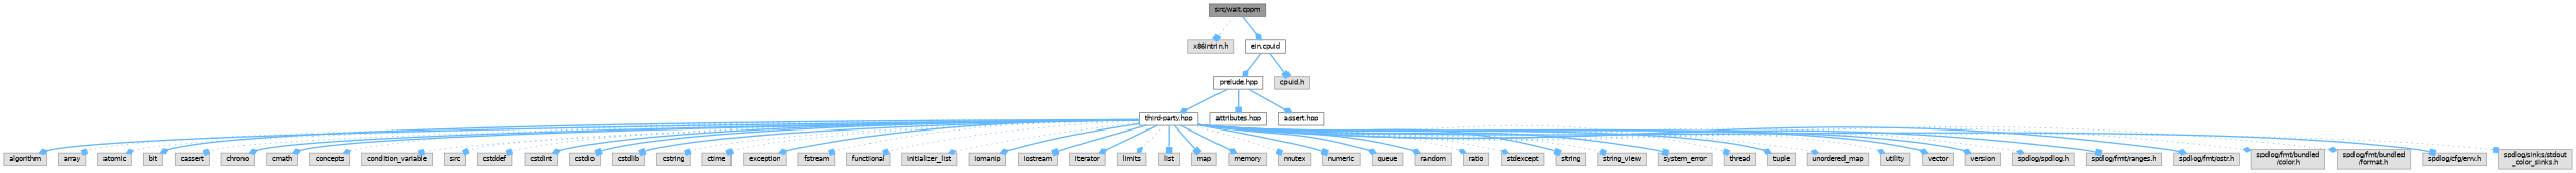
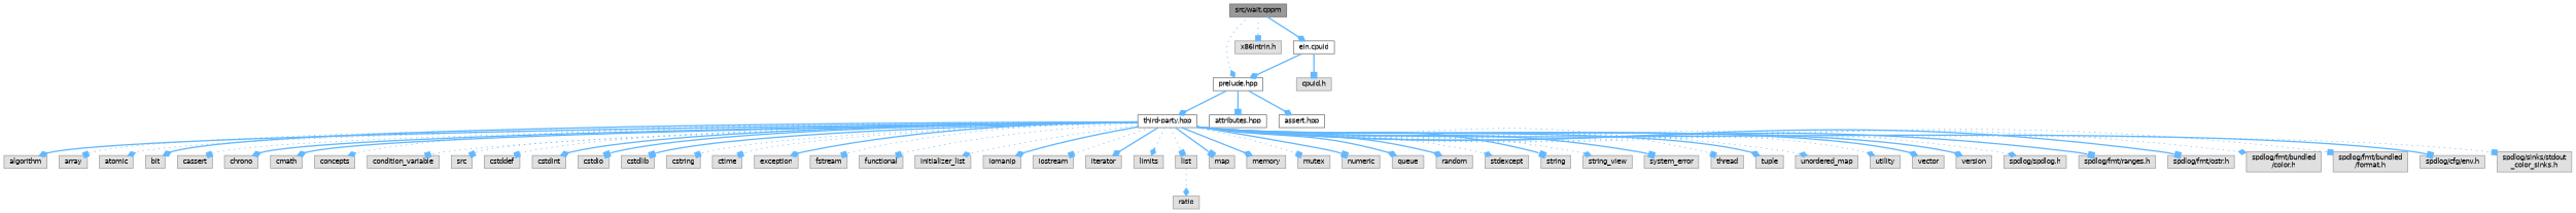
  digraph {
    node [color=grey60 fillcolor="#E0E0E0" fontname=Helvetica fontsize=10 shape=box style=filled]
    edge [arrowhead=diamond color=steelblue1 fontname=Helvetica fontsize=10 labelfontname=Helvetica labelfontsize=10 style=bold]
    n1 [color=gray40 fillcolor=grey60 fontcolor=black height=0.2 label="src/wait.cppm" width=0.4]
    n2 [color=grey40 fillcolor=white height=0.2 label="prelude.hpp" width=0.4]
    n3 [height=0.2 label="x86intrin.h" width=0.4]
    n4 [color=grey40 fillcolor=white height=0.2 label="ein.cpuid" width=0.4]
    n5 [color=grey40 fillcolor=white height=0.2 label="third-party.hpp" width=0.4]
    n6 [color=grey40 fillcolor=white height=0.2 label="attributes.hpp" width=0.4]
    n7 [color=grey40 fillcolor=white height=0.2 label="assert.hpp" width=0.4]
    n8 [height=0.2 label="cpuid.h" width=0.4]
    n9 [height=0.2 label=algorithm width=0.4]
    n10 [height=0.2 label=array width=0.4]
    n11 [height=0.2 label=atomic width=0.4]
    n12 [height=0.2 label=bit width=0.4]
    n13 [height=0.2 label=cassert width=0.4]
    n14 [height=0.2 label=chrono width=0.4]
    n15 [height=0.2 label=cmath width=0.4]
    n16 [height=0.2 label=concepts width=0.4]
    n17 [height=0.2 label=condition_variable width=0.4]
    n18 [height=0.2 label=src width=0.4]
    n19 [height=0.2 label=cstddef width=0.4]
    n20 [height=0.2 label=cstdint width=0.4]
    n21 [height=0.2 label=cstdio width=0.4]
    n22 [height=0.2 label=cstdlib width=0.4]
    n23 [height=0.2 label=cstring width=0.4]
    n24 [height=0.2 label=ctime width=0.4]
    n25 [height=0.2 label=exception width=0.4]
    n26 [height=0.2 label=fstream width=0.4]
    n27 [height=0.2 label=functional width=0.4]
    n28 [height=0.2 label=initializer_list width=0.4]
    n29 [height=0.2 label=iomanip width=0.4]
    n30 [height=0.2 label=iostream width=0.4]
    n31 [height=0.2 label=iterator width=0.4]
    n32 [height=0.2 label=limits width=0.4]
    n33 [height=0.2 label=list width=0.4]
    n34 [height=0.2 label=map width=0.4]
    n35 [height=0.2 label=memory width=0.4]
    n36 [height=0.2 label=mutex width=0.4]
    n37 [height=0.2 label=numeric width=0.4]
    n38 [height=0.2 label=queue width=0.4]
    n39 [height=0.2 label=random width=0.4]
    n40 [height=0.2 label=ratio width=0.4]
    n41 [height=0.2 label=stdexcept width=0.4]
    n42 [height=0.2 label=string width=0.4]
    n43 [height=0.2 label=string_view width=0.4]
    n44 [height=0.2 label=system_error width=0.4]
    n45 [height=0.2 label=thread width=0.4]
    n46 [height=0.2 label=tuple width=0.4]
    n47 [height=0.2 label=unordered_map width=0.4]
    n48 [height=0.2 label=utility width=0.4]
    n49 [height=0.2 label=vector width=0.4]
    n50 [height=0.2 label=version width=0.4]
    n51 [height=0.2 label="spdlog/spdlog.h" width=0.4]
    n52 [height=0.2 label="spdlog/fmt/ranges.h" width=0.4]
    n53 [height=0.2 label="spdlog/fmt/ostr.h" width=0.4]
    n54 [height=0.2 label="spdlog/fmt/bundled\l/color.h" width=0.4]
    n55 [height=0.2 label="spdlog/fmt/bundled\l/format.h" width=0.4]
    n56 [height=0.2 label="spdlog/cfg/env.h" width=0.4]
    n57 [height=0.2 label="spdlog/sinks/stdout\l_color_sinks.h" width=0.4]
+   n1 -> n2 [style=dotted]
    n1 -> n3 [arrowhead=box style=dotted]
    n1 -> n4
    n2 -> n5
    n2 -> n6 [arrowhead=box]
    n2 -> n7
    n4 -> n2
    n4 -> n8 [arrowhead=box]
    n5 -> n9
    n5 -> n10 [arrowhead=box style=dotted]
    n5 -> n11 [style=dotted]
    n5 -> n12
    n5 -> n13 [arrowhead=box style=dotted]
    n5 -> n14
    n5 -> n15
    n5 -> n16 [style=dotted]
    n5 -> n17 [arrowhead=box style=dotted]
    n5 -> n18 [arrowhead=box style=dotted]
    n5 -> n19 [arrowhead=box style=dotted]
    n5 -> n20
    n5 -> n21 [arrowhead=box]
    n5 -> n22 [arrowhead=box]
    n5 -> n23 [arrowhead=box style=dotted]
    n5 -> n24 [arrowhead=box style=dotted]
    n5 -> n25
    n5 -> n26 [arrowhead=box style=dotted]
    n5 -> n27 [arrowhead=box style=dotted]
    n5 -> n28 [style=dotted]
    n5 -> n29
-   n5 -> n30 [arrowhead=box]
+   n5 -> n30 [arrowhead=box style=dotted]
    n5 -> n31
    n5 -> n32 [style=dotted]
-   n5 -> n33 [arrowhead=box]
+   n5 -> n33 [arrowhead=box style=dotted]
    n5 -> n34 [arrowhead=box]
    n5 -> n35
    n5 -> n36 [arrowhead=box style=dotted]
    n5 -> n37 [arrowhead=box]
    n5 -> n38
    n5 -> n39
-   n5 -> n40 [style=dotted]
+   n33 -> n40 [style=dotted]
    n5 -> n41 [style=dotted]
    n5 -> n42 [arrowhead=box]
-   n5 -> n43 [arrowhead=box style=dotted]
+   n5 -> n43 [style=dotted]
    n5 -> n44 [arrowhead=box]
    n5 -> n45 [arrowhead=box style=dotted]
    n5 -> n46
    n5 -> n47 [style=dotted]
    n5 -> n48 [style=dotted]
    n5 -> n49
    n5 -> n50
    n5 -> n51 [style=dotted]
    n5 -> n52 [arrowhead=box]
-   n5 -> n53
+   n5 -> n53 [arrowhead=box]
    n5 -> n54 [style=dotted]
-   n5 -> n55 [style=dotted]
+   n5 -> n55 [arrowhead=box style=dotted]
    n5 -> n56 [arrowhead=box]
    n5 -> n57 [arrowhead=box style=dotted]
  }
